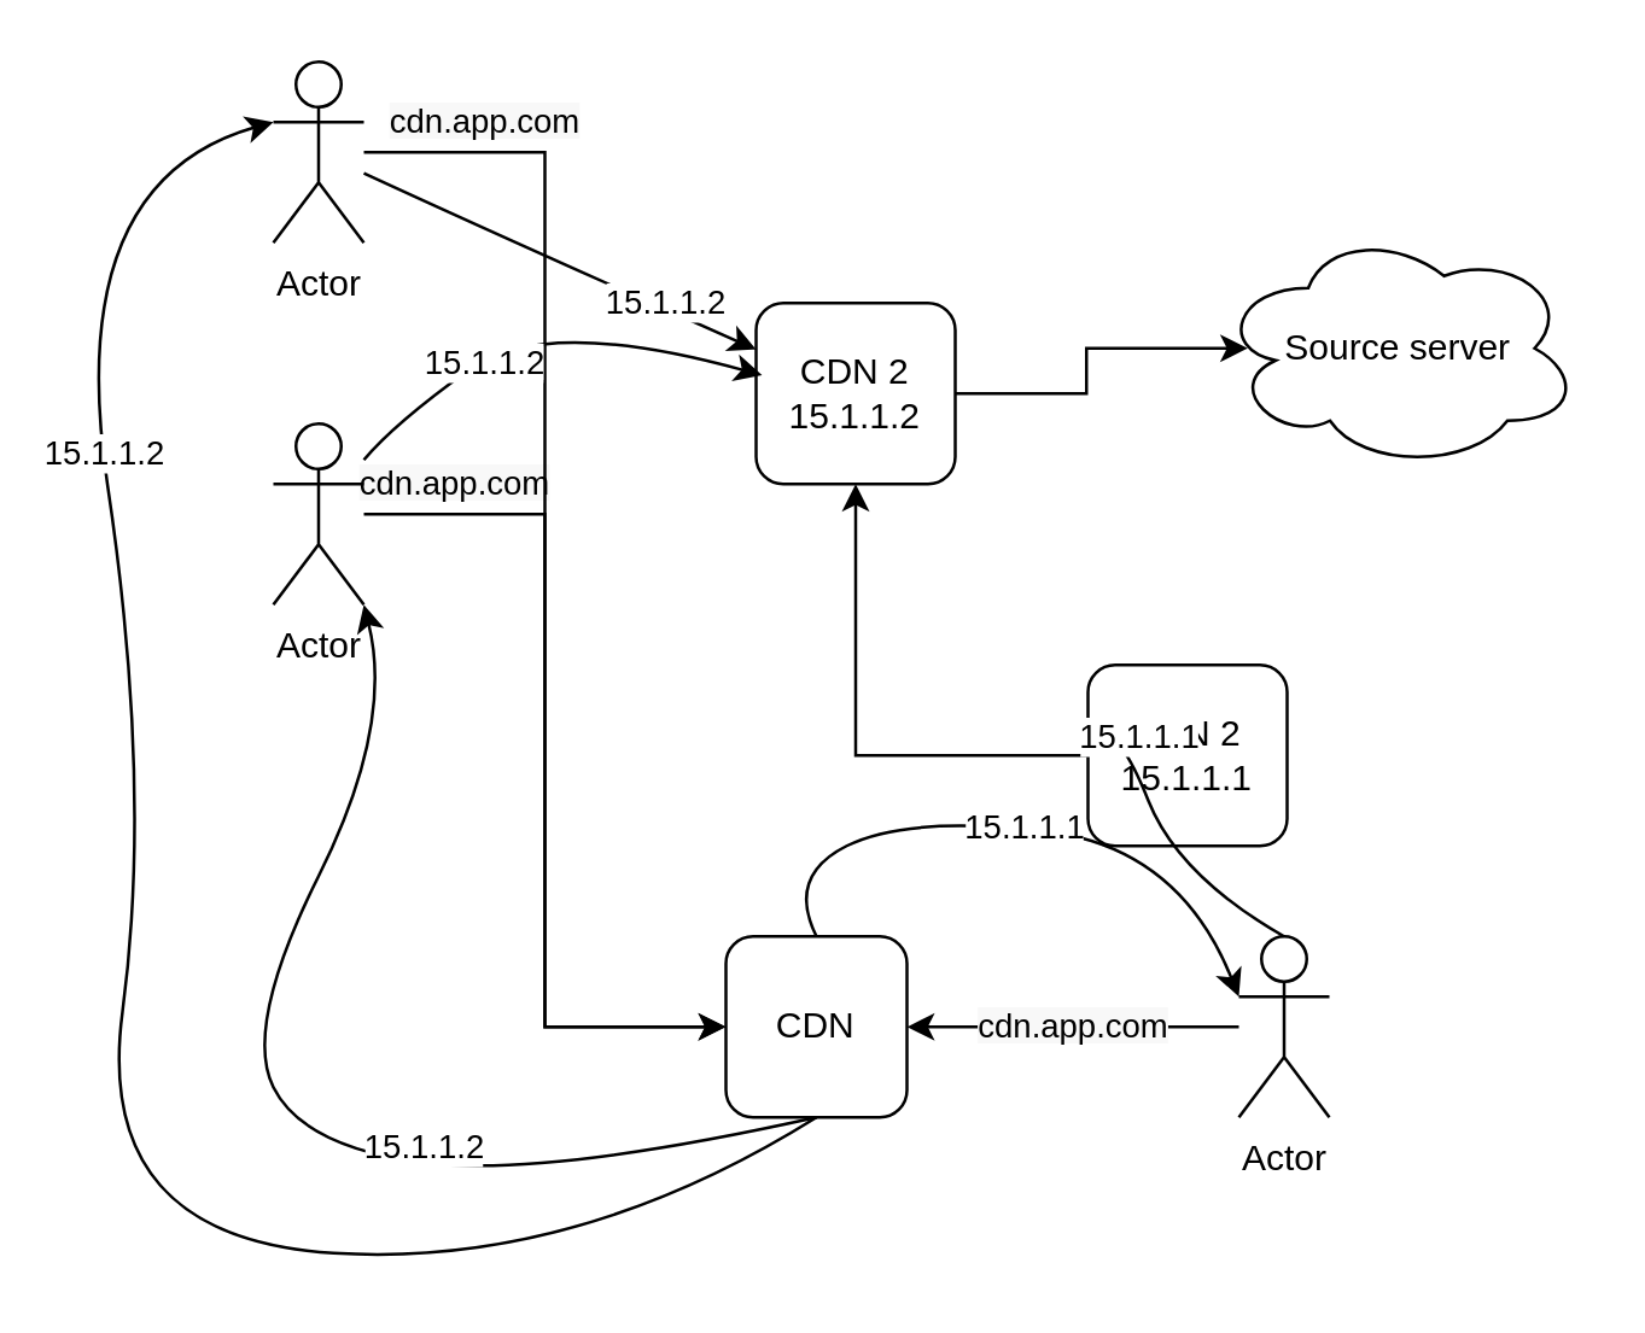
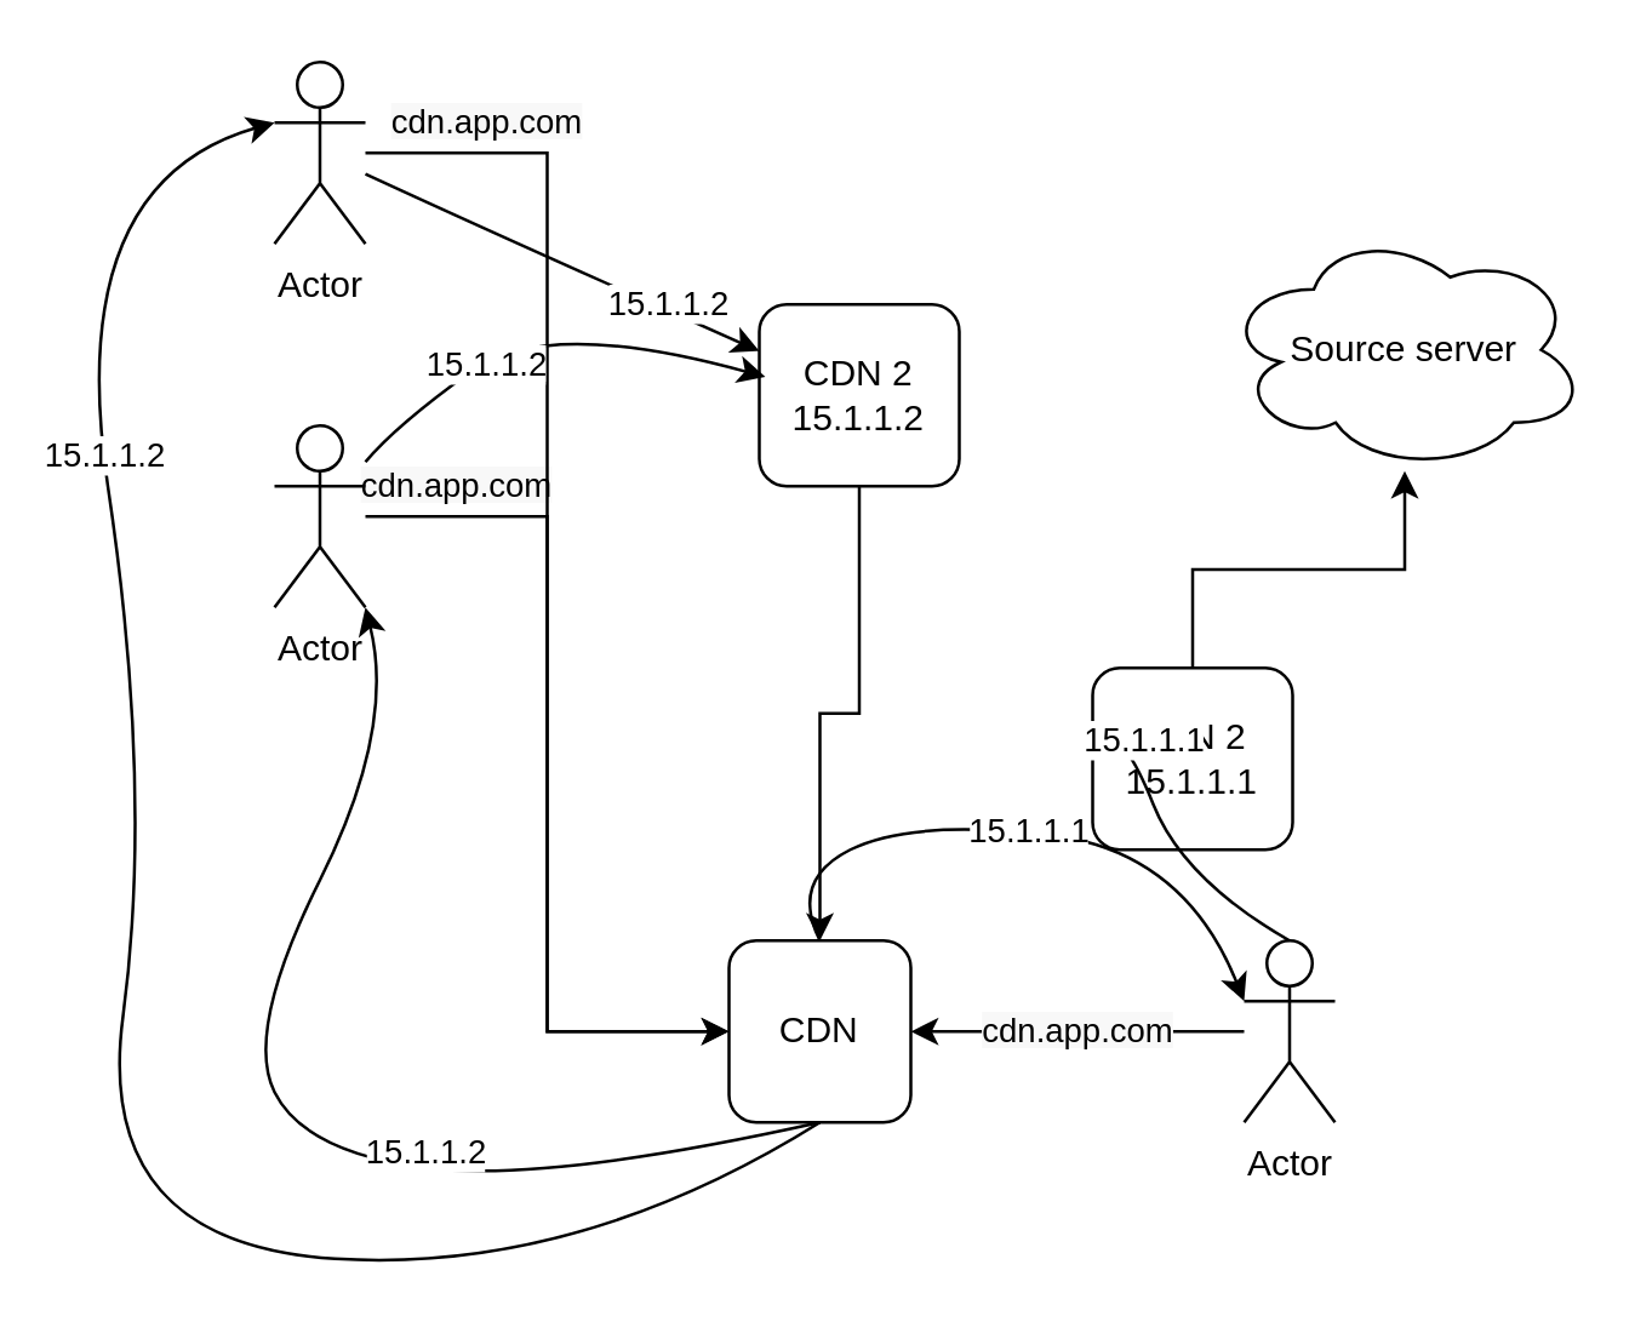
  <mxCell id="0" />
  <mxCell id="1" parent="0" />
  <mxCell id="2" value="&lt;span style=&quot;background-color: rgb(248, 248, 248);&quot;&gt;cdn.app.com&lt;/span&gt;" style="edgeStyle=orthogonalEdgeStyle;rounded=0;orthogonalLoop=1;jettySize=auto;html=1;entryX=0;entryY=0.5;entryDx=0;entryDy=0;" edge="1" parent="1" source="3" target="8"><mxGeometry x="-0.793" y="10" relative="1" as="geometry"><mxPoint as="offset" /></mxGeometry></mxCell>
  <mxCell id="3" value="Actor" style="shape=umlActor;verticalLabelPosition=bottom;verticalAlign=top;html=1;outlineConnect=0;" vertex="1" parent="1"><mxGeometry x="90" y="140" width="30" height="60" as="geometry" /></mxCell>
  <mxCell id="4" value="&lt;span style=&quot;color: rgb(0, 0, 0); font-family: Helvetica; font-size: 11px; font-style: normal; font-variant-ligatures: normal; font-variant-caps: normal; font-weight: 400; letter-spacing: normal; orphans: 2; text-align: center; text-indent: 0px; text-transform: none; widows: 2; word-spacing: 0px; -webkit-text-stroke-width: 0px; white-space: nowrap; background-color: rgb(248, 248, 248); text-decoration-thickness: initial; text-decoration-style: initial; text-decoration-color: initial; display: inline !important; float: none;&quot;&gt;cdn.app.com&lt;/span&gt;" style="edgeStyle=orthogonalEdgeStyle;rounded=0;orthogonalLoop=1;jettySize=auto;html=1;entryX=1;entryY=0.5;entryDx=0;entryDy=0;" edge="1" parent="1" source="5" target="8"><mxGeometry relative="1" as="geometry" /></mxCell>
  <mxCell id="5" value="Actor" style="shape=umlActor;verticalLabelPosition=bottom;verticalAlign=top;html=1;outlineConnect=0;" vertex="1" parent="1"><mxGeometry x="410" y="310" width="30" height="60" as="geometry" /></mxCell>
  <mxCell id="6" value="&lt;span style=&quot;color: rgb(0, 0, 0); font-family: Helvetica; font-size: 11px; font-style: normal; font-variant-ligatures: normal; font-variant-caps: normal; font-weight: 400; letter-spacing: normal; orphans: 2; text-align: center; text-indent: 0px; text-transform: none; widows: 2; word-spacing: 0px; -webkit-text-stroke-width: 0px; white-space: nowrap; background-color: rgb(248, 248, 248); text-decoration-thickness: initial; text-decoration-style: initial; text-decoration-color: initial; display: inline !important; float: none;&quot;&gt;cdn.app.com&lt;/span&gt;" style="edgeStyle=orthogonalEdgeStyle;rounded=0;orthogonalLoop=1;jettySize=auto;html=1;entryX=0;entryY=0.5;entryDx=0;entryDy=0;" edge="1" parent="1" source="7" target="8"><mxGeometry x="-0.805" y="10" relative="1" as="geometry"><mxPoint as="offset" /></mxGeometry></mxCell>
  <mxCell id="7" value="Actor" style="shape=umlActor;verticalLabelPosition=bottom;verticalAlign=top;html=1;outlineConnect=0;" vertex="1" parent="1"><mxGeometry x="90" y="20" width="30" height="60" as="geometry" /></mxCell>
  <mxCell id="8" value="CDN" style="rounded=1;whiteSpace=wrap;html=1;" vertex="1" parent="1"><mxGeometry x="240" y="310" width="60" height="60" as="geometry" /></mxCell>
  <mxCell id="9" value="CDN 2&lt;div&gt;15.1.1.2&lt;/div&gt;" style="rounded=1;whiteSpace=wrap;html=1;" vertex="1" parent="1"><mxGeometry x="250" y="100" width="66" height="60" as="geometry" /></mxCell>
  <mxCell id="10" value="&lt;span style=&quot;color: rgb(0, 0, 0); font-family: Helvetica; font-size: 11px; font-style: normal; font-variant-ligatures: normal; font-variant-caps: normal; font-weight: 400; letter-spacing: normal; orphans: 2; text-align: center; text-indent: 0px; text-transform: none; widows: 2; word-spacing: 0px; -webkit-text-stroke-width: 0px; white-space: nowrap; background-color: rgb(255, 255, 255); text-decoration-thickness: initial; text-decoration-style: initial; text-decoration-color: initial; float: none; display: inline !important;&quot;&gt;15.1.1.2&lt;/span&gt;" style="curved=1;endArrow=classic;html=1;rounded=0;entryX=0.03;entryY=0.399;entryDx=0;entryDy=0;entryPerimeter=0;" edge="1" parent="1"><mxGeometry x="-0.32" y="-1" width="50" height="50" relative="1" as="geometry"><mxPoint x="120" y="152" as="sourcePoint" /><mxPoint x="251.98" y="123.94" as="targetPoint" /><Array as="points"><mxPoint x="130" y="140" /><mxPoint x="180" y="104" /></Array><mxPoint as="offset" /></mxGeometry></mxCell>
  <mxCell id="11" value="&lt;span style=&quot;color: rgb(0, 0, 0); font-family: Helvetica; font-size: 11px; font-style: normal; font-variant-ligatures: normal; font-variant-caps: normal; font-weight: 400; letter-spacing: normal; orphans: 2; text-align: center; text-indent: 0px; text-transform: none; widows: 2; word-spacing: 0px; -webkit-text-stroke-width: 0px; white-space: nowrap; background-color: rgb(255, 255, 255); text-decoration-thickness: initial; text-decoration-style: initial; text-decoration-color: initial; float: none; display: inline !important;&quot;&gt;15.1.1.2&lt;/span&gt;" style="curved=1;endArrow=classic;html=1;rounded=0;" edge="1" parent="1" source="7" target="9"><mxGeometry x="0.528" y="2" width="50" height="50" relative="1" as="geometry"><mxPoint x="200" y="40" as="sourcePoint" /><mxPoint x="250" y="-10" as="targetPoint" /><Array as="points"><mxPoint x="170" y="80" /></Array><mxPoint as="offset" /></mxGeometry></mxCell>
- <mxCell id="12" style="edgeStyle=orthogonalEdgeStyle;rounded=0;orthogonalLoop=1;jettySize=auto;html=1;" edge="1" parent="1" source="13" target="9"><mxGeometry relative="1" as="geometry" /></mxCell>
+ <mxCell id="12" style="edgeStyle=orthogonalEdgeStyle;rounded=0;orthogonalLoop=1;jettySize=auto;html=1;" edge="1" parent="1" source="13" target="18"><mxGeometry relative="1" as="geometry" /></mxCell>
  <mxCell id="13" value="CDN 2&lt;div&gt;15.1.1.1&lt;/div&gt;" style="rounded=1;whiteSpace=wrap;html=1;" vertex="1" parent="1"><mxGeometry x="360" y="220" width="66" height="60" as="geometry" /></mxCell>
  <mxCell id="14" value="&lt;span style=&quot;color: rgb(0, 0, 0); font-family: Helvetica; font-size: 11px; font-style: normal; font-variant-ligatures: normal; font-variant-caps: normal; font-weight: 400; letter-spacing: normal; orphans: 2; text-align: center; text-indent: 0px; text-transform: none; widows: 2; word-spacing: 0px; -webkit-text-stroke-width: 0px; white-space: nowrap; background-color: rgb(255, 255, 255); text-decoration-thickness: initial; text-decoration-style: initial; text-decoration-color: initial; display: inline !important; float: none;&quot;&gt;15.1.1.1&lt;/span&gt;" style="curved=1;endArrow=classic;html=1;rounded=0;exitX=0.5;exitY=0;exitDx=0;exitDy=0;exitPerimeter=0;entryX=0;entryY=0.5;entryDx=0;entryDy=0;" edge="1" parent="1" source="5" target="13"><mxGeometry x="0.618" y="-5" width="50" height="50" relative="1" as="geometry"><mxPoint x="350" y="150" as="sourcePoint" /><mxPoint x="400" y="100" as="targetPoint" /><Array as="points"><mxPoint x="390" y="290" /><mxPoint x="370" y="240" /></Array><mxPoint as="offset" /></mxGeometry></mxCell>
  <mxCell id="15" value="15.1.1.1" style="curved=1;endArrow=classic;html=1;rounded=0;exitX=0.5;exitY=0;exitDx=0;exitDy=0;entryX=0;entryY=0.333;entryDx=0;entryDy=0;entryPerimeter=0;" edge="1" parent="1" source="8" target="5"><mxGeometry width="50" height="50" relative="1" as="geometry"><mxPoint x="280" y="290" as="sourcePoint" /><mxPoint x="330" y="240" as="targetPoint" /><Array as="points"><mxPoint x="260" y="290" /><mxPoint x="300" y="270" /><mxPoint x="390" y="280" /></Array></mxGeometry></mxCell>
  <mxCell id="16" value="15.1.1.2" style="curved=1;endArrow=classic;html=1;rounded=0;entryX=1;entryY=1;entryDx=0;entryDy=0;entryPerimeter=0;exitX=0.5;exitY=1;exitDx=0;exitDy=0;" edge="1" parent="1" source="8" target="3"><mxGeometry x="-0.281" y="-5" width="50" height="50" relative="1" as="geometry"><mxPoint x="283" y="170" as="sourcePoint" /><mxPoint x="420" y="340" as="targetPoint" /><Array as="points"><mxPoint x="180" y="390" /><mxPoint x="100" y="380" /><mxPoint x="80" y="340" /><mxPoint x="130" y="240" /></Array><mxPoint as="offset" /></mxGeometry></mxCell>
  <mxCell id="17" value="&lt;span style=&quot;color: rgb(0, 0, 0); font-family: Helvetica; font-size: 11px; font-style: normal; font-variant-ligatures: normal; font-variant-caps: normal; font-weight: 400; letter-spacing: normal; orphans: 2; text-align: center; text-indent: 0px; text-transform: none; widows: 2; word-spacing: 0px; -webkit-text-stroke-width: 0px; white-space: nowrap; background-color: rgb(255, 255, 255); text-decoration-thickness: initial; text-decoration-style: initial; text-decoration-color: initial; display: inline !important; float: none;&quot;&gt;15.1.1.2&lt;/span&gt;" style="curved=1;endArrow=classic;html=1;rounded=0;exitX=0.5;exitY=1;exitDx=0;exitDy=0;entryX=0;entryY=0.333;entryDx=0;entryDy=0;entryPerimeter=0;" edge="1" parent="1" source="8" target="7"><mxGeometry x="0.519" width="50" height="50" relative="1" as="geometry"><mxPoint x="310" y="250" as="sourcePoint" /><mxPoint x="360" y="200" as="targetPoint" /><Array as="points"><mxPoint x="190" y="420" /><mxPoint x="30" y="410" /><mxPoint x="50" y="260" /><mxPoint x="20" y="60" /></Array><mxPoint as="offset" /></mxGeometry></mxCell>
  <mxCell id="18" value="Source server" style="ellipse;shape=cloud;whiteSpace=wrap;html=1;" vertex="1" parent="1"><mxGeometry x="403" y="75" width="120" height="80" as="geometry" /></mxCell>
- <mxCell id="19" style="edgeStyle=orthogonalEdgeStyle;rounded=0;orthogonalLoop=1;jettySize=auto;html=1;entryX=0.083;entryY=0.5;entryDx=0;entryDy=0;entryPerimeter=0;" edge="1" parent="1" source="9" target="18"><mxGeometry relative="1" as="geometry" /></mxCell>
+ <mxCell id="19" style="edgeStyle=orthogonalEdgeStyle;rounded=0;orthogonalLoop=1;jettySize=auto;html=1;" edge="1" parent="1" source="9" target="8"><mxGeometry relative="1" as="geometry" /></mxCell>
